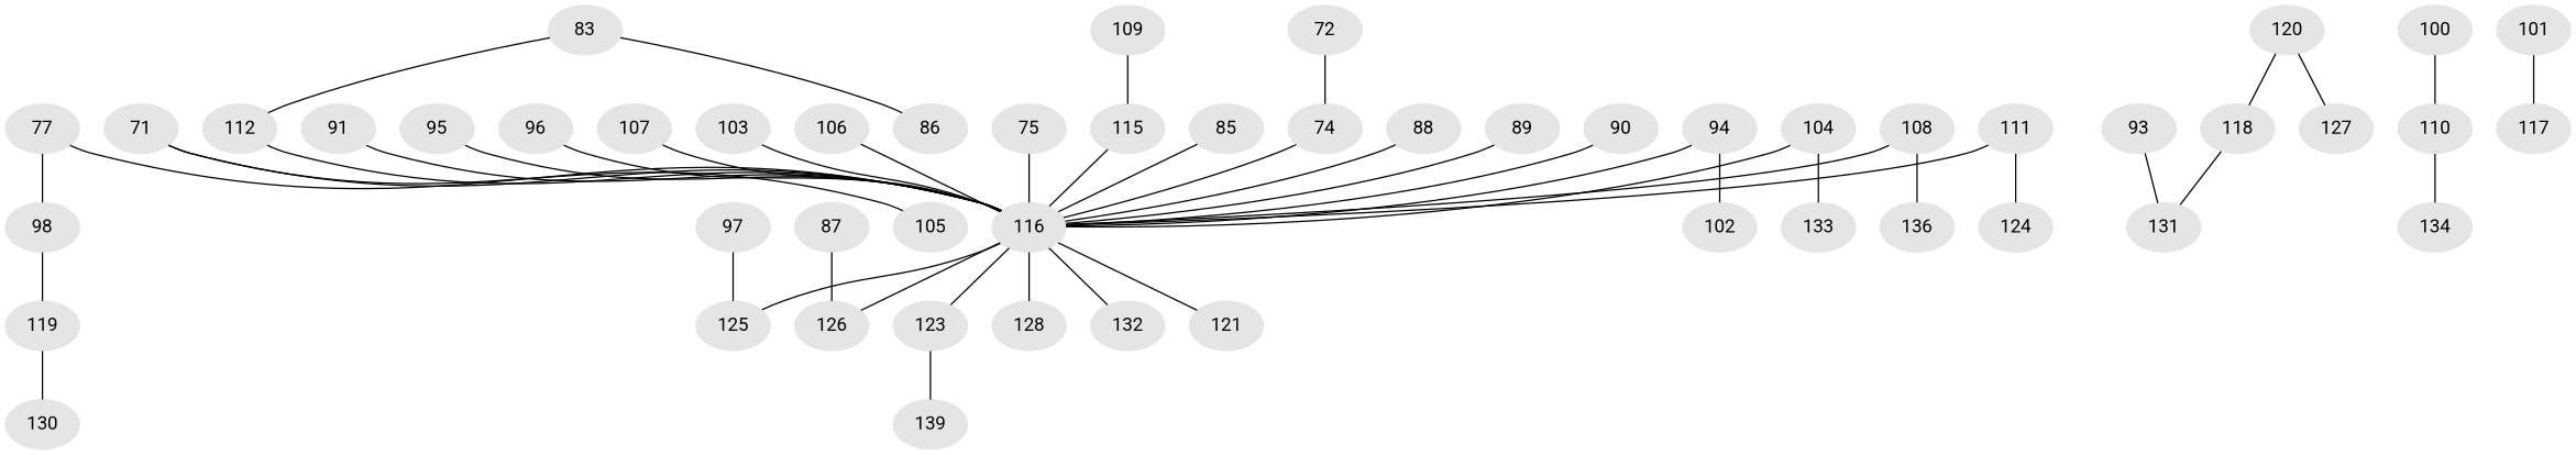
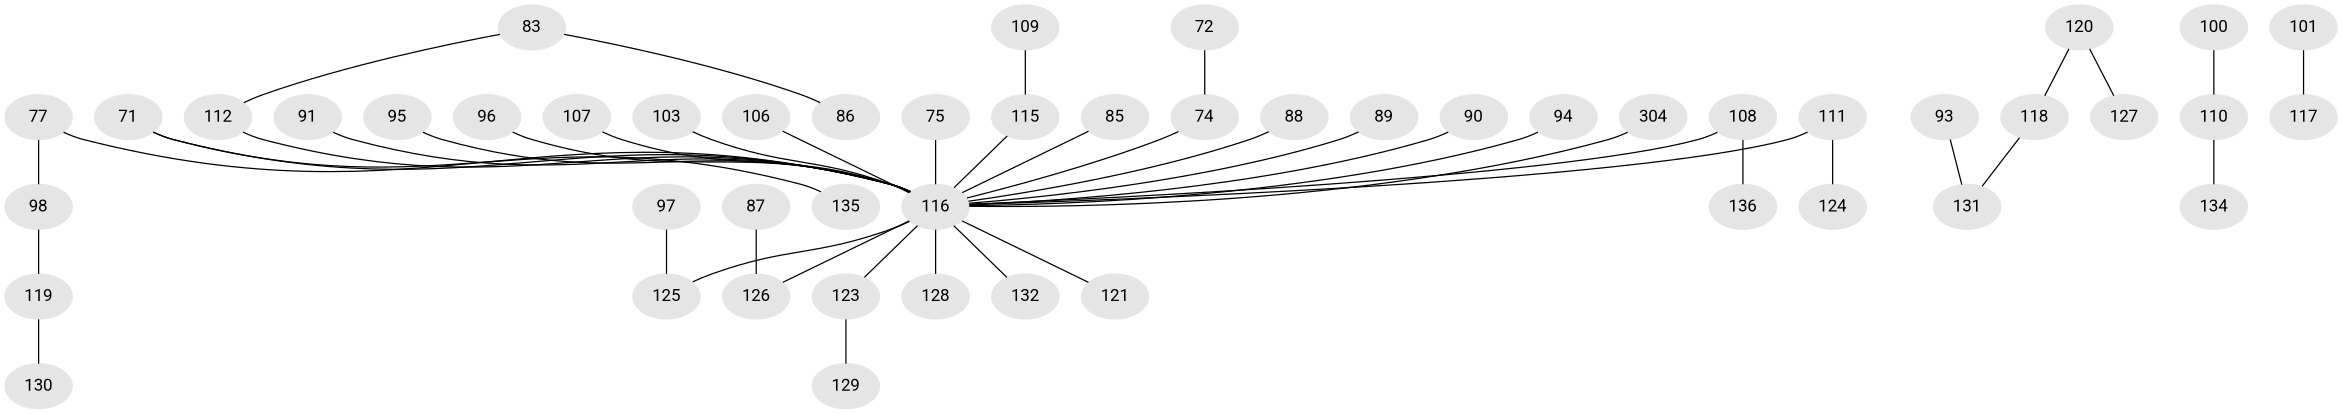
  graph {
    fontname=Roboto
    node [color=gray90 fontname=Roboto style=filled]
    edge [fontname=Roboto]
    116 [super="+3+15+99+10+29+41+43+52+51+42+16+28+13+48+59+47+73+81+69+49+80+56+60+66+114+68+70+76"]
    121
    123
    125
    126
    128
    132
    72
    74
    75
    77
    98
    119
    n14 [label=71]
-   135 [label=105]
+   135
    83
    86
    112 [super="+79"]
    85
    87
    88
    89
    90
    91
    131 [super="+55+50+122+67"]
    93
    94
-   102
    95
    96
    97
    130
    100
    110
    134
    107 [super="+84"]
    101
    117
    103
-   104
-   133
+   104 [label=304]
    106
    108
    136
    115 [super="+92"]
    109
    111
    124
-   129 [label=139]
+   129
    118
    120 [super="+58+82"]
    127
    116 -- 121
    116 -- 123
    116 -- 125
    116 -- 126
    116 -- 128
    116 -- 132
    123 -- 129
    72 -- 74
    74 -- 116
    75 -- 116
    77 -- 116
    77 -- 98
    98 -- 119
    119 -- 130
    n14 -- 116
    n14 -- 135
    83 -- 86
    83 -- 112
    112 -- 116
    85 -- 116
    87 -- 126
    88 -- 116
    89 -- 116
    90 -- 116
    91 -- 116
    93 -- 131
    94 -- 116
-   94 -- 102
    95 -- 116
    96 -- 116
    97 -- 125
    100 -- 110
    110 -- 134
    107 -- 116
    101 -- 117
    103 -- 116
    104 -- 116
-   104 -- 133
    106 -- 116
    108 -- 116
    108 -- 136
    115 -- 116
    109 -- 115
    111 -- 116
    111 -- 124
    118 -- 131
    120 -- 118
    120 -- 127
  }
